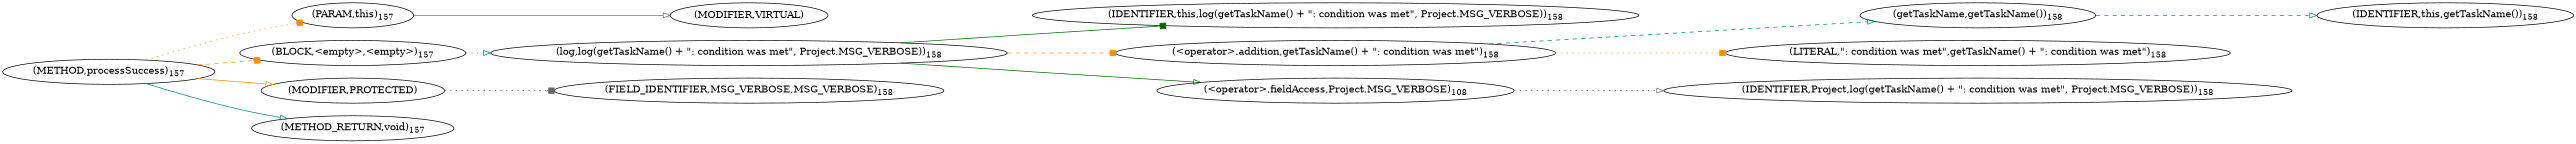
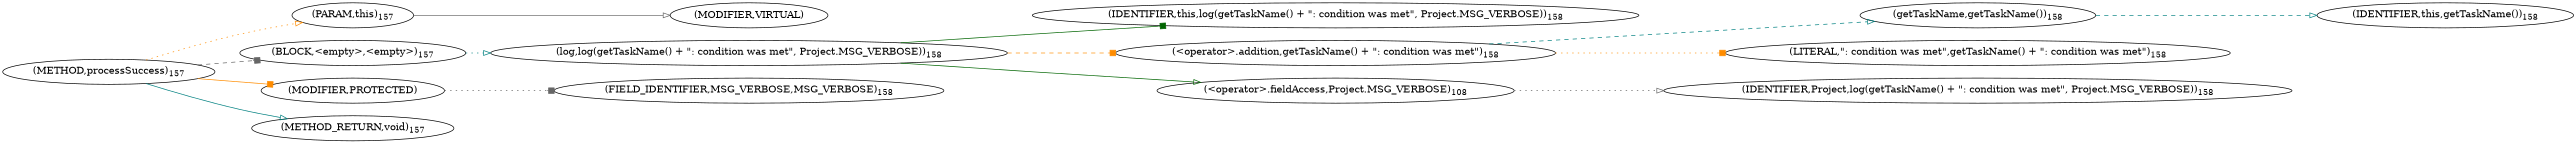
  digraph {
    rankdir=LR
    edge [arrowhead=box color=darkorange style=dotted]
    n1 [label=<(METHOD,processSuccess)<SUB>157</SUB>>]
    n2 [label=<(PARAM,this)<SUB>157</SUB>>]
    n3 [label=<(BLOCK,&lt;empty&gt;,&lt;empty&gt;)<SUB>157</SUB>>]
    n4 [label=<(MODIFIER,PROTECTED)>]
    n5 [label=<(METHOD_RETURN,void)<SUB>157</SUB>>]
    n6 [label=<(MODIFIER,VIRTUAL)>]
    n7 [label=<(log,log(getTaskName() + &quot;: condition was met&quot;, Project.MSG_VERBOSE))<SUB>158</SUB>>]
    n8 [label=<(FIELD_IDENTIFIER,MSG_VERBOSE,MSG_VERBOSE)<SUB>158</SUB>>]
    n9 [label=<(IDENTIFIER,this,log(getTaskName() + &quot;: condition was met&quot;, Project.MSG_VERBOSE))<SUB>158</SUB>>]
    n10 [label=<(&lt;operator&gt;.addition,getTaskName() + &quot;: condition was met&quot;)<SUB>158</SUB>>]
    n11 [label=<(&lt;operator&gt;.fieldAccess,Project.MSG_VERBOSE)<SUB>108</SUB>>]
    n12 [label=<(getTaskName,getTaskName())<SUB>158</SUB>>]
    n13 [label=<(LITERAL,&quot;: condition was met&quot;,getTaskName() + &quot;: condition was met&quot;)<SUB>158</SUB>>]
    n14 [label=<(IDENTIFIER,Project,log(getTaskName() + &quot;: condition was met&quot;, Project.MSG_VERBOSE))<SUB>158</SUB>>]
    n15 [label=<(IDENTIFIER,this,getTaskName())<SUB>158</SUB>>]
-   n1 -> n2
-   n1 -> n3 [style=dashed]
-   n1 -> n4 [arrowhead=onormal style=solid]
+   n1 -> n2 [arrowhead=onormal]
+   n1 -> n3 [color=gray40 style=dashed]
+   n1 -> n4 [style=solid]
    n1 -> n5 [arrowhead=onormal color=teal style=solid]
    n2 -> n6 [arrowhead=onormal color=gray40 style=solid]
    n3 -> n7 [arrowhead=onormal color=teal]
    n4 -> n8 [color=gray40]
    n7 -> n9 [color=darkgreen style=solid]
    n7 -> n10 [style=dashed]
    n7 -> n11 [arrowhead=onormal color=darkgreen style=solid]
    n10 -> n12 [arrowhead=onormal color=teal style=dashed]
    n10 -> n13
    n11 -> n14 [arrowhead=onormal color=gray40]
    n12 -> n15 [arrowhead=onormal color=teal style=dashed]
  }
